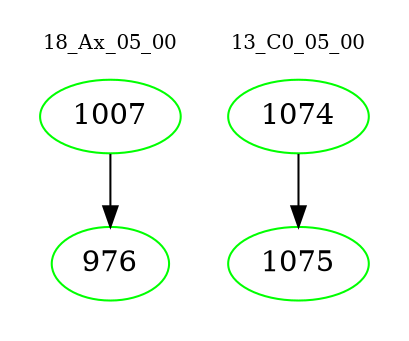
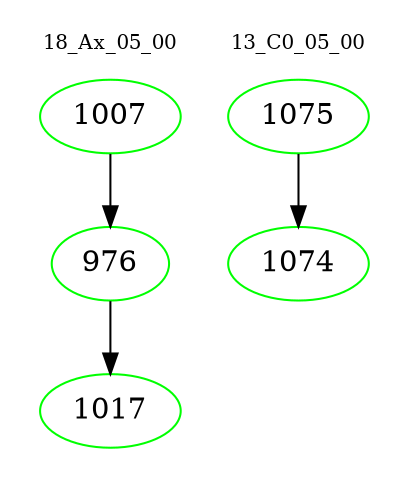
  digraph {
    node [color=green]
    edge [color=black]
    n1 [label=1007]
    n2 [label=976]
+   n3 [label=1017]
    n4 [label=1075]
    n5 [label=1074]
    subgraph cluster_1 {
      color=white
      fontsize=10
      label="18_Ax_05_00"
      n1
      n2
+     n3
    }
    subgraph cluster_2 {
      color=white
      fontsize=10
      label="13_C0_05_00"
      n4
      n5
    }
    n1 -> n2
-   n5 -> n4
+   n2 -> n3
+   n4 -> n5
  }
